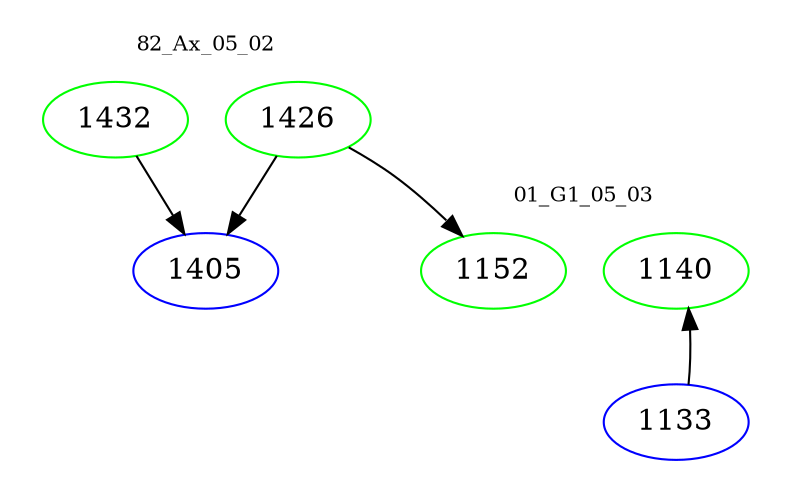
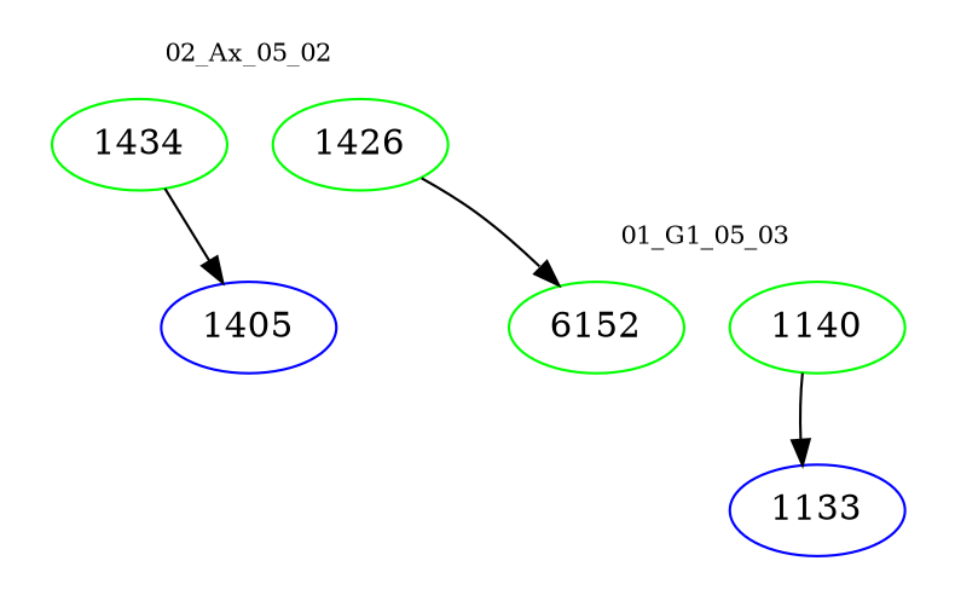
  digraph {
    node [color=green]
    edge [color=black]
    n1 [label=1426]
    n2 [color=blue label=1405]
-   n3 [label=1432]
+   n3 [label=1434]
    n4 [label=1140]
    n5 [color=blue label=1133]
-   n6 [label=1152]
+   n6 [label=6152]
    subgraph cluster_1 {
      color=white
      fontsize=10
-     label="82_Ax_05_02"
+     label="02_Ax_05_02"
      n1
      n2
      n3
    }
    subgraph cluster_2 {
      color=white
      fontsize=10
      label="01_G1_05_03"
      n4
      n5
      n6
    }
-   n1 -> n2
    n1 -> n6
    n3 -> n2
-   n5 -> n4
+   n4 -> n5
  }
